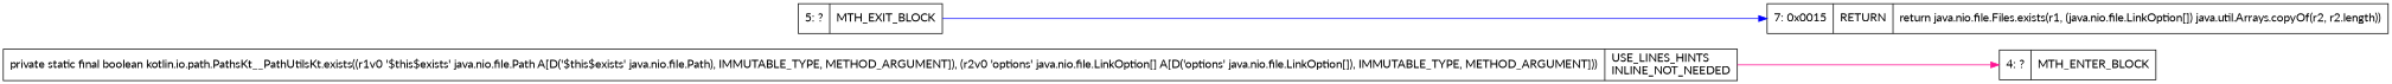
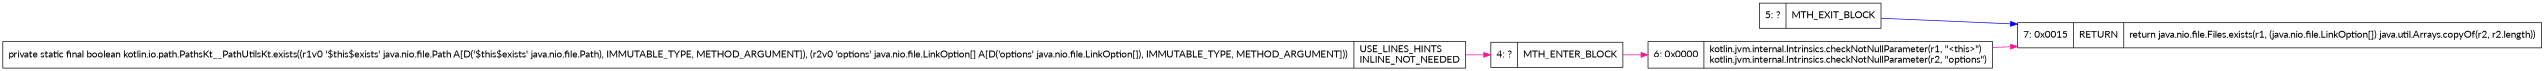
  digraph {
    fontname=Lato
    rankdir=LR
    node [fontname=Lato shape=record]
    edge [color=deeppink fontname=Lato]
    n1 [label="{4\:\ ?|MTH_ENTER_BLOCK\l}"]
+   n2 [label="{6\:\ 0x0000|kotlin.jvm.internal.Intrinsics.checkNotNullParameter(r1, \"\<this\>\")\lkotlin.jvm.internal.Intrinsics.checkNotNullParameter(r2, \"options\")\l}"]
    n3 [label="{7\:\ 0x0015|RETURN\l|return java.nio.file.Files.exists(r1, (java.nio.file.LinkOption[]) java.util.Arrays.copyOf(r2, r2.length))\l}"]
    n4 [label="{5\:\ ?|MTH_EXIT_BLOCK\l}"]
    n5 [label="{private static final boolean kotlin.io.path.PathsKt__PathUtilsKt.exists((r1v0 '$this$exists' java.nio.file.Path A[D('$this$exists' java.nio.file.Path), IMMUTABLE_TYPE, METHOD_ARGUMENT]), (r2v0 'options' java.nio.file.LinkOption[] A[D('options' java.nio.file.LinkOption[]), IMMUTABLE_TYPE, METHOD_ARGUMENT]))  | USE_LINES_HINTS\lINLINE_NOT_NEEDED\l}"]
+   n1 -> n2
+   n2 -> n3
    n4 -> n3 [color=blue]
    n5 -> n1
  }
